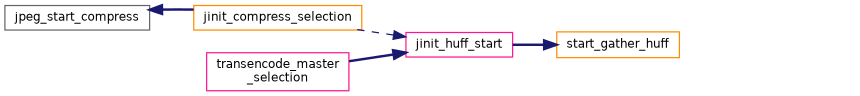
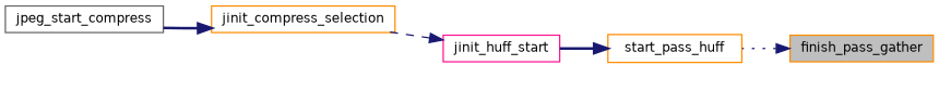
  digraph {
    rankdir=RL
    node [color=darkorange fontname=Helvetica fontsize=10 shape=record]
    edge [color=midnightblue dir=back fontname=Helvetica fontsize=10 labelfontname=Helvetica labelfontsize=10 style=bold]
-   n2 [height=0.2 label=start_gather_huff width=0.4]
+   n1 [fillcolor=grey75 fontcolor=black height=0.2 label=finish_pass_gather style=filled width=0.4]
+   n2 [height=0.2 label=start_pass_huff width=0.4]
    n3 [color=deeppink height=0.2 label=jinit_huff_start width=0.4]
    n4 [height=0.2 label=jinit_compress_selection width=0.4]
-   n5 [color=deeppink height=0.2 label="transencode_master\l_selection" width=0.4]
    n6 [color=gray40 height=0.2 label=jpeg_start_compress width=0.4]
+   n1 -> n2 [style=dotted]
    n2 -> n3
    n3 -> n4 [style=dashed]
-   n3 -> n5
-   n6 -> n4
+   n4 -> n6
  }
